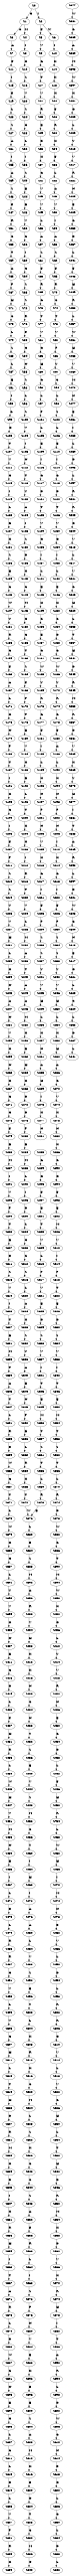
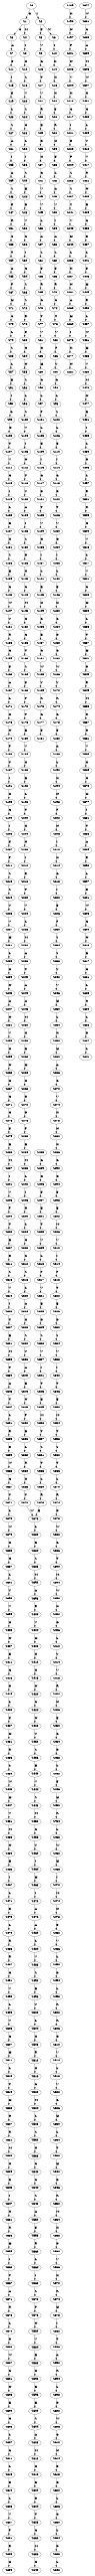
  strict digraph {
    S0
    S1
    S2
    S3
    S4
    S5
    S6
    S7
    S8
    S9
    S10
    S11
    S12
    S13
    S14
    S15
    S16
    S17
    S18
    S19
    S20
    S21
    S22
    S23
    S24
    S25
    S26
    S27
    S28
    S29
    S30
    S31
    S32
    S33
    S34
    S35
    S36
    S37
    S38
    S39
    S40
    S41
    S42
    S43
    S44
    S45
    S46
    S47
    S48
    S49
    S50
    S51
    S52
    S53
    S54
    S55
    S56
    S57
    S58
    S59
    S60
    S61
    S62
    S63
    S64
    S65
    S66
    S67
    S68
    S69
    S70
    S71
    S72
    S73
    S74
    S75
    S76
    S77
    S78
    S79
    S80
    S81
    S82
    S83
    S84
    S85
    S86
    S87
    S88
    S89
    S90
    S91
    S92
    S93
    S94
    S95
    S96
    S97
    S98
    S99
    S100
    S101
    S102
    S103
    S104
    S105
    S106
    S107
    S108
    S109
    S110
    S111
    S112
    S113
    S114
    S115
    S116
    S117
    S118
    S119
    S120
    S121
    S122
    S123
    S124
    S125
    S126
    S127
    S128
    S129
    S130
    S131
    S132
    S133
    S134
    S135
    S136
    S137
    S138
    S139
    S140
    S141
    S142
    S143
    S144
    S145
    S146
    S147
    S148
    S149
    S150
    S151
    S152
    S153
    S154
    S155
    S156
    S157
    S158
    S159
    S160
    S161
    S162
    S163
    S164
    S165
    S166
    S167
    S168
    S169
    S170
    S171
    S172
    S173
    S174
    S175
    S176
    S177
    S178
    S179
    S180
    S181
    S182
    S183
    S184
-   S185
    S186
    S187
    S188
    S189
    S190
    S191
    S192
    S193
    S194
    S195
    S196
    S197
    S198
    S199
    S200
    S201
    S202
    S203
    S204
    S205
    S206
    S207
    S208
    S209
    S210
    S211
    S212
    S213
    S214
    S215
    S216
    S217
    S218
    S219
    S220
    S221
    S222
    S223
    S224
    S225
    S226
    S227
    S228
    S229
    S230
    S231
    S232
    S233
    S234
    S235
    S236
    S237
    S238
    S239
    S240
    S241
    S242
    S243
    S244
    S245
    S246
    S247
    S248
    S249
    S250
    S251
    S252
    S253
    S254
    S255
    S256
    S257
    S258
    S259
    S260
    S261
    S262
    S263
    S264
    S265
    S266
    S267
    S268
    S269
    S270
    S271
    S272
    S273
    S274
    S275
    S276
    S277
    S278
    S279
    S280
    S281
    S282
    S283
    S284
    S286
    S287
    S288
    S285
    S289
    S290
    S291
    S292
    S293
    S294
    S295
    S296
    S297
    S298
    S299
    S300
    S301
    S302
    S303
    S304
    S305
    S306
    S307
    S308
    S309
    S310
    S311
    S312
    S313
    S314
    S315
    S316
    S317
    S318
    S319
    S320
    S321
    S322
    S323
    S324
    S325
    S326
    S327
    S328
    S329
    S330
    S331
    S332
    S333
    S334
    S335
    S336
    S337
    S338
    S339
    S340
    S341
    S342
    S343
    S344
    S345
    S346
    S347
    S348
    S349
    S350
    S351
    S352
    S353
    S354
    S355
    S356
    S357
    S358
    S359
    S360
    S361
    S362
    S363
    S364
    S365
    S366
    S367
    S368
    S369
    S370
    S371
    S372
    S373
    S374
    S375
    S376
    S378
    S379
    S380
    S377
    S381
    S382
    S383
    S384
    S385
    S386
    S387
    S388
    S389
    S390
    S391
    S392
    S393
    S394
    S395
    S396
    S397
    S398
    S399
    S400
    S401
    S402
    S403
    S404
    S405
    S406
    S407
    S408
    S409
    S410
    S411
    S412
    S413
    S414
    S415
    S416
    S417
    S418
    S419
    S420
    S421
    S422
    S423
    S424
    S425
    S426
    S427
    S428
    S429
    S430
    S431
    S432
    S433
    S434
    S435
    S436
    S437
    S438
    S439
    S440
    S441
    S442
    S443
    S444
    S445
    S446
    S447
    S448
    S449
    S450
    S451
    S452
    S453
    n455 [label=S754]
    S455
    S456
    S457
    S458
    S459
    S460
    S461
    S462
    S463
    S464
    S465
    S466
    S467
    S468
    S469
    S470
    S471
    S472
    S473
    S474
    S475
    S476
    S477
    S478
    S479
    S480
    S481
    S482
    S483
    S484
    S485
    S486
    S487
    S488
    S489
    S490
    S491
    S492
    S493
    S494
    S495
    S496
    S497
    S498
    S499
    S500
    S501
    S502
    S503
    S504
    S505
    S506
    S507
    S508
    S509
    S510
    S511
    S512
    S513
    S514
    S515
    S516
    S517
    S518
    S519
    S520
    S521
    S522
    S523
    S524
    S525
    S526
    S527
    S528
    S529
    S530
    S531
    S532
    S533
    S534
    S535
    S536
    S537
    S538
    S539
    S540
    S541
    S542
    S543
    S544
    S545
    S546
    S547
    S548
    S549
    S550
    S551
    S552
    S553
    S554
    S555
    S556
    S557
    S558
    S559
    S560
    S561
    S562
    S563
    S564
    S565
    S566
    S567
    S568
    S569
    S570
    S571
    S572
    S573
    S574
    S575
    S576
    S577
    S578
    S579
    S580
    S581
    S582
    S583
    S584
    S585
    S586
    S587
    S588
    S589
    S590
    S591
    S592
    S593
    S594
    S595
    S596
    S597
    S598
    S599
    S600
    S601
    S602
    S603
    S604
    S605
    S606
    S607
    S608
    S609
    S610
    S611
    S612
    S613
    S614
    S615
    S616
    S617
    S618
    S619
    S620
    S621
    S622
    S623
    S624
    S625
    S626
    S627
    S628
    S629
    S630
    S631
    S632
    S633
    S634
    S635
    S636
    S637
    S638
    S639
    S640
    S641
    S642
    S0 -> S1 [label=Q]
    S0 -> S2 [label=I]
    S1 -> S3 [label=C]
    S1 -> S4 [label=M]
    S2 -> S5 [label=F]
    S2 -> S6 [label=W]
    S3 -> S7 [label=A]
    S4 -> S8 [label=I]
    S5 -> S9 [label=V]
    S6 -> S10 [label=I]
    S7 -> S11 [label=F]
    S8 -> S12 [label=K]
    S9 -> S13 [label=G]
    S10 -> S14 [label=K]
    S11 -> S15 [label=I]
    S12 -> S16 [label=S]
    S13 -> S17 [label=T]
    S14 -> S18 [label=K]
    S15 -> S19 [label=F]
    S16 -> S20 [label=V]
    S17 -> S21 [label=V]
    S18 -> S22 [label=K]
    S19 -> S23 [label=L]
    S20 -> S24 [label=S]
    S21 -> S25 [label=R]
    S22 -> S26 [label=F]
    S23 -> S27 [label=S]
    S24 -> S28 [label=Q]
    S25 -> S29 [label=E]
    S26 -> S30 [label=R]
    S27 -> S31 [label=A]
    S28 -> S32 [label=L]
    S29 -> S33 [label=E]
    S30 -> S34 [label=K]
    S31 -> S35 [label=I]
    S32 -> S36 [label=I]
    S33 -> S37 [label=K]
    S34 -> S38 [label=F]
    S35 -> S39 [label=A]
    S36 -> S40 [label=S]
    S37 -> S41 [label=G]
    S38 -> S42 [label=L]
    S39 -> S43 [label=S]
    S40 -> S44 [label=E]
    S41 -> S45 [label=V]
    S42 -> S46 [label=A]
    S43 -> S47 [label=F]
    S44 -> S48 [label=E]
    S45 -> S49 [label=V]
    S46 -> S50 [label=V]
    S47 -> S51 [label=R]
    S48 -> S52 [label=V]
    S49 -> S53 [label=L]
    S50 -> S54 [label=I]
    S51 -> S55 [label=G]
    S52 -> S56 [label=G]
    S53 -> S57 [label=A]
    S54 -> S58 [label=A]
    S55 -> S59 [label=T]
    S56 -> S60 [label=I]
    S57 -> S61 [label=S]
    S58 -> S62 [label=S]
    S59 -> S63 [label=A]
    S60 -> S64 [label=G]
    S61 -> S65 [label=F]
    S62 -> S66 [label=F]
    S63 -> S67 [label=P]
    S64 -> S68 [label=S]
    S65 -> S69 [label=R]
    S66 -> S70 [label=R]
    S67 -> S71 [label=H]
    S68 -> S72 [label=S]
    S69 -> S73 [label=G]
    S70 -> S74 [label=G]
    S71 -> S75 [label=G]
    S72 -> S76 [label=R]
    S73 -> S77 [label=T]
    S74 -> S78 [label=T]
    S75 -> S79 [label=L]
    S76 -> S80 [label=F]
    S77 -> S81 [label=V]
    S78 -> S82 [label=V]
    S79 -> S83 [label=S]
    S80 -> S84 [label=Q]
    S81 -> S85 [label=Q]
    S82 -> S86 [label=P]
    S83 -> S87 [label=L]
    S84 -> S88 [label=N]
    S85 -> S89 [label=H]
    S86 -> S90 [label=Y]
    S87 -> S91 [label=E]
    S88 -> S92 [label=S]
    S89 -> S93 [label=G]
    S90 -> S94 [label=G]
    S91 -> S95 [label=I]
    S92 -> S96 [label=L]
    S93 -> S97 [label=L]
    S94 -> S98 [label=L]
    S95 -> S99 [label=G]
    S96 -> S100 [label=S]
    S97 -> S101 [label=P]
    S98 -> S102 [label=S]
    S99 -> S103 [label=D]
    S100 -> S104 [label=V]
    S101 -> S105 [label=L]
    S102 -> S106 [label=L]
    S103 -> S107 [label=T]
    S104 -> S108 [label=I]
    S105 -> S109 [label=E]
    S106 -> S110 [label=E]
    S107 -> S111 [label=V]
    S108 -> S112 [label=N]
    S109 -> S113 [label=I]
    S110 -> S114 [label=I]
    S111 -> S115 [label=Q]
    S112 -> S116 [label=T]
    S113 -> S117 [label=G]
    S114 -> S118 [label=G]
    S115 -> S119 [label=I]
    S116 -> S120 [label=Y]
    S117 -> S121 [label=D]
    S118 -> S122 [label=D]
    S119 -> S123 [label=L]
    S120 -> S124 [label=A]
    S121 -> S125 [label=T]
    S122 -> S126 [label=T]
    S123 -> S127 [label=E]
    S124 -> S128 [label=I]
    S125 -> S129 [label=V]
    S126 -> S130 [label=V]
    S127 -> S131 [label=K]
    S128 -> S132 [label=S]
    S129 -> S133 [label=Q]
    S130 -> S134 [label=Q]
    S131 -> S135 [label=S]
    S132 -> S136 [label=D]
    S133 -> S137 [label=I]
    S134 -> S138 [label=I]
    S135 -> S139 [label=E]
    S136 -> S140 [label=K]
    S137 -> S141 [label=L]
    S138 -> S142 [label=L]
    S139 -> S143 [label=G]
    S140 -> S144 [label=G]
    S141 -> S145 [label=E]
    S142 -> S146 [label=E]
    S143 -> S147 [label=W]
    S144 -> S148 [label=M]
    S145 -> S149 [label=K]
    S146 -> S150 [label=K]
    S147 -> S151 [label=Y]
    S148 -> S152 [label=Q]
    S149 -> S153 [label=C]
    S150 -> S154 [label=C]
    S151 -> S155 [label=R]
    S152 -> S156 [label=G]
    S153 -> S157 [label=E]
    S154 -> S158 [label=D]
    S155 -> S159 [label=G]
    S156 -> S160 [label=T]
    S157 -> S161 [label=G]
    S158 -> S162 [label=G]
    S159 -> S163 [label=F]
    S160 -> S164 [label=S]
    S161 -> S165 [label=W]
    S162 -> S166 [label=W]
    S163 -> S167 [label=A]
    S164 -> S168 [label=F]
    S165 -> S169 [label=Y]
    S166 -> S170 [label=Y]
    S167 -> S171 [label=L]
    S168 -> S172 [label=P]
    S169 -> S173 [label=R]
    S170 -> S174 [label=R]
    S171 -> S175 [label=K]
    S172 -> S176 [label=T]
    S173 -> S177 [label=G]
    S174 -> S178 [label=G]
    S175 -> S179 [label=N]
    S176 -> S180 [label=E]
    S177 -> S181 [label=F]
    S178 -> S182 [label=F]
    S179 -> S183 [label=P]
    S180 -> S184 [label=V]
-   S181 -> S185 [label=I]
    S182 -> S186 [label=A]
    S183 -> S187 [label=T]
    S184 -> S188 [label=K]
-   S185 -> S189 [label=L]
    S186 -> S190 [label=L]
    S187 -> S191 [label=I]
    S188 -> S192 [label=E]
    S189 -> S193 [label=K]
    S190 -> S194 [label=K]
    S191 -> S195 [label=K]
    S192 -> S196 [label=L]
    S193 -> S197 [label=N]
    S194 -> S198 [label=N]
    S195 -> S199 [label=G]
    S196 -> S200 [label=T]
    S197 -> S201 [label=P]
    S198 -> S202 [label=P]
    S199 -> S203 [label=I]
    S200 -> S204 [label=K]
    S201 -> S205 [label=N]
    S202 -> S206 [label=N]
    S203 -> S207 [label=F]
    S204 -> S208 [label=K]
    S205 -> S209 [label=V]
    S206 -> S210 [label=I]
    S207 -> S211 [label=P]
    S208 -> S212 [label=I]
    S209 -> S213 [label=K]
    S210 -> S214 [label=K]
    S211 -> S215 [label=S]
    S212 -> S216 [label=R]
    S213 -> S217 [label=G]
    S214 -> S218 [label=G]
    S215 -> S219 [label=S]
    S216 -> S220 [label=T]
    S217 -> S221 [label=I]
    S218 -> S222 [label=I]
    S219 -> S223 [label=Y]
    S220 -> S224 [label=V]
    S221 -> S225 [label=F]
    S222 -> S226 [label=F]
    S223 -> S227 [label=V]
    S224 -> S228 [label=L]
    S225 -> S229 [label=P]
    S226 -> S230 [label=P]
    S227 -> S231 [label=H]
    S228 -> S232 [label=M]
    S229 -> S233 [label=S]
    S230 -> S234 [label=S]
    S231 -> S235 [label=L]
    S232 -> S236 [label=A]
    S233 -> S237 [label=S]
    S234 -> S238 [label=S]
    S235 -> S239 [label=K]
    S236 -> S240 [label=T]
    S237 -> S241 [label=Y]
    S238 -> S242 [label=Y]
    S239 -> S243 [label=N]
    S240 -> S244 [label=A]
    S241 -> S245 [label=V]
    S242 -> S246 [label=V]
    S243 -> S247 [label=A]
    S244 -> S248 [label=A]
    S245 -> S249 [label=H]
    S246 -> S250 [label=H]
    S247 -> S251 [label=N]
    S248 -> S252 [label=M]
    S249 -> S253 [label=L]
    S250 -> S254 [label=L]
    S251 -> S255 [label=V]
    S252 -> S256 [label=K]
    S253 -> S257 [label=K]
    S254 -> S258 [label=K]
    S255 -> S259 [label=K]
    S256 -> S260 [label=E]
    S257 -> S261 [label=N]
    S258 -> S262 [label=H]
    S259 -> S263 [label=N]
    S260 -> S264 [label=H]
    S261 -> S265 [label=A]
    S262 -> S266 [label=A]
    S263 -> S267 [label=K]
    S264 -> S268 [label=K]
    S265 -> S269 [label=H]
    S266 -> S270 [label=G]
    S267 -> S271 [label=G]
    S268 -> S272 [label=D]
    S269 -> S273 [label=I]
    S270 -> S274 [label=V]
    S271 -> S275 [label=Q]
    S272 -> S276 [label=D]
    S273 -> S277 [label=K]
    S274 -> S278 [label=K]
    S275 -> S279 [label=F]
    S276 -> S280 [label=P]
    S277 -> S281 [label=N]
    S278 -> S282 [label=N]
    S279 -> S283 [label=E]
    S280 -> S284 [label=E]
    S282 -> S286 [label=K]
    S283 -> S287 [label=M]
    S284 -> S288 [label=M]
    S286 -> S290 [label=G]
    S287 -> S291 [label=I]
    S288 -> S292 [label=L]
    S285 -> S289 [label=G]
    S289 -> S293 [label=Q]
    S290 -> S294 [label=Q]
    S291 -> S295 [label=V]
    S292 -> S296 [label=I]
    S293 -> S297 [label=F]
    S294 -> S298 [label=F]
    S295 -> S299 [label=P]
    S296 -> S300 [label=D]
    S297 -> S301 [label=E]
    S298 -> S302 [label=E]
    S299 -> S303 [label=T]
    S300 -> S304 [label=L]
    S301 -> S305 [label=T]
    S302 -> S306 [label=M]
    S303 -> S307 [label=E]
    S304 -> S308 [label=Q]
    S305 -> S309 [label=V]
    S306 -> S310 [label=V]
    S307 -> S311 [label=D]
    S308 -> S312 [label=C]
    S309 -> S313 [label=L]
    S310 -> S314 [label=I]
    S311 -> S315 [label=S]
    S312 -> S316 [label=S]
    S313 -> S317 [label=P]
    S314 -> S318 [label=P]
    S315 -> S319 [label=V]
    S316 -> S320 [label=L]
    S317 -> S321 [label=V]
    S318 -> S322 [label=T]
    S319 -> S323 [label=I]
    S320 -> S324 [label=A]
    S321 -> S325 [label=E]
    S322 -> S326 [label=E]
    S323 -> S327 [label=T]
    S324 -> S328 [label=K]
    S325 -> S329 [label=D]
    S326 -> S330 [label=D]
    S327 -> S331 [label=E]
    S328 -> S332 [label=S]
    S329 -> S333 [label=S]
    S330 -> S334 [label=S]
    S331 -> S335 [label=M]
    S332 -> S336 [label=Y]
    S333 -> S337 [label=V]
    S334 -> S338 [label=V]
    S335 -> S339 [label=T]
    S336 -> S340 [label=A]
    S337 -> S341 [label=I]
    S338 -> S342 [label=I]
    S339 -> S343 [label=A]
    S340 -> S344 [label=E]
    S341 -> S345 [label=T]
    S342 -> S346 [label=T]
    S343 -> S347 [label=T]
    S344 -> S348 [label=N]
    S345 -> S349 [label=E]
    S346 -> S350 [label=E]
    S347 -> S351 [label=L]
    S348 -> S352 [label=P]
    S349 -> S353 [label=M]
    S350 -> S354 [label=M]
    S351 -> S355 [label=R]
    S352 -> S356 [label=E]
    S353 -> S357 [label=T]
    S354 -> S358 [label=T]
    S355 -> S359 [label=D]
    S356 -> S360 [label=L]
    S357 -> S361 [label=S]
    S358 -> S362 [label=S]
    S359 -> S363 [label=W]
    S360 -> S364 [label=R]
    S361 -> S365 [label=T]
    S362 -> S366 [label=T]
    S363 -> S367 [label=G]
    S364 -> S368 [label=K]
    S365 -> S369 [label=L]
    S366 -> S370 [label=L]
    S367 -> S371 [label=T]
    S368 -> S372 [label=T]
    S369 -> S373 [label=R]
    S370 -> S374 [label=R]
    S371 -> S375 [label=L]
    S372 -> S376 [label=W]
    S373 -> S376 [label=E]
    S374 -> S378 [label=D]
    S375 -> S379 [label=W]
    S376 -> S380 [label=L]
    S378 -> S382 [label=W]
    S379 -> S383 [label=K]
    S380 -> S384 [label=E]
    S377 -> S381 [label=W]
    S381 -> S385 [label=G]
    S382 -> S386 [label=G]
    S383 -> S387 [label=Q]
    S384 -> S388 [label=S]
    S385 -> S389 [label=A]
    S386 -> S390 [label=T]
    S387 -> S391 [label=L]
    S388 -> S392 [label=M]
    S389 -> S393 [label=M]
    S390 -> S394 [label=M]
    S391 -> S395 [label=Y]
    S392 -> S396 [label=A]
    S393 -> S397 [label=W]
    S394 -> S398 [label=W]
    S395 -> S399 [label=V]
    S396 -> S400 [label=R]
    S397 -> S401 [label=K]
    S398 -> S402 [label=K]
    S399 -> S403 [label=K]
    S400 -> S404 [label=V]
    S401 -> S405 [label=Q]
    S402 -> S406 [label=Q]
    S403 -> S407 [label=N]
    S404 -> S408 [label=H]
    S405 -> S409 [label=L]
    S406 -> S410 [label=L]
    S407 -> S411 [label=E]
    S408 -> S412 [label=K]
    S409 -> S413 [label=Y]
    S410 -> S414 [label=Y]
    S411 -> S415 [label=G]
    S412 -> S416 [label=K]
    S413 -> S417 [label=V]
    S414 -> S418 [label=V]
    S415 -> S419 [label=D]
    S416 -> S420 [label=N]
    S417 -> S421 [label=R]
    S418 -> S422 [label=R]
    S419 -> S423 [label=L]
    S420 -> S424 [label=G]
    S421 -> S425 [label=N]
    S422 -> S426 [label=N]
    S423 -> S427 [label=F]
    S424 -> S428 [label=N]
    S425 -> S429 [label=E]
    S426 -> S430 [label=E]
    S427 -> S431 [label=H]
    S428 -> S432 [label=Y]
    S429 -> S433 [label=G]
    S430 -> S434 [label=G]
    S431 -> S435 [label=R]
    S432 -> S436 [label=S]
    S433 -> S437 [label=D]
    S434 -> S438 [label=D]
    S435 -> S439 [label=L]
    S436 -> S440 [label=E]
    S437 -> S441 [label=L]
    S438 -> S442 [label=L]
    S439 -> S443 [label=W]
    S440 -> S444 [label=V]
    S441 -> S445 [label=F]
    S442 -> S446 [label=F]
    S443 -> S447 [label=H]
    S444 -> S448 [label=S]
    S445 -> S449 [label=H]
    S446 -> S450 [label=H]
    S447 -> S451 [label=V]
    S448 -> S452 [label=M]
    S449 -> S453 [label=R]
    S450 -> n455 [label=R]
    S451 -> S455 [label=M]
    S452 -> S456 [label=C]
    S453 -> S457 [label=L]
    n455 -> S458 [label=L]
    S455 -> S459 [label=N]
    S456 -> S460 [label=Y]
    S457 -> S461 [label=W]
    S458 -> S462 [label=W]
    S459 -> S463 [label=E]
    S460 -> S464 [label=I]
    S461 -> S465 [label=H]
    S462 -> S466 [label=H]
    S463 -> S467 [label=I]
    S464 -> S468 [label=H]
    S465 -> S469 [label=V]
    S466 -> S470 [label=I]
    S467 -> S471 [label=L]
    S468 -> S472 [label=I]
    S469 -> S473 [label=M]
    S470 -> S474 [label=M]
    S471 -> S475 [label=D]
    S472 -> S476 [label=A]
    S473 -> S477 [label=N]
    S474 -> S478 [label=N]
    S475 -> S479 [label=L]
    S476 -> S480 [label=A]
    S477 -> S481 [label=E]
    S478 -> S482 [label=E]
    S479 -> S483 [label=R]
    S480 -> S484 [label=L]
    S481 -> S485 [label=I]
    S482 -> S486 [label=V]
    S483 -> S487 [label=R]
    S484 -> S488 [label=V]
    S485 -> S489 [label=L]
    S486 -> S490 [label=L]
    S487 -> S491 [label=Q]
    S488 -> S492 [label=S]
    S489 -> S493 [label=D]
    S490 -> S494 [label=D]
    S491 -> S495 [label=V]
    S492 -> S496 [label=E]
    S493 -> S497 [label=L]
    S494 -> S498 [label=L]
    S495 -> S499 [label=L]
    S496 -> S500 [label=Y]
    S497 -> S501 [label=R]
    S498 -> S502 [label=R]
    S499 -> S503 [label=V]
    S500 -> S504 [label=L]
    S501 -> S505 [label=R]
    S502 -> S506 [label=R]
    S503 -> S507 [label=G]
    S504 -> S508 [label=K]
    S505 -> S509 [label=Q]
    S506 -> S510 [label=Q]
    S507 -> S511 [label=H]
    S508 -> S512 [label=R]
    S509 -> S513 [label=V]
    S510 -> S514 [label=V]
    S511 -> S515 [label=L]
    S512 -> S516 [label=K]
    S513 -> S517 [label=L]
    S514 -> S518 [label=L]
    S515 -> S519 [label=T]
    S516 -> S520 [label=G]
    S517 -> S521 [label=V]
    S518 -> S522 [label=V]
    S519 -> S523 [label=H]
    S520 -> S524 [label=M]
    S521 -> S525 [label=G]
    S522 -> S526 [label=G]
    S523 -> S527 [label=D]
    S524 -> S528 [label=L]
    S525 -> S529 [label=H]
    S526 -> S530 [label=H]
    S527 -> S531 [label=R]
    S528 -> S532 [label=S]
    S529 -> S533 [label=L]
    S530 -> S534 [label=L]
    S531 -> S535 [label=M]
    S532 -> S536 [label=K]
    S533 -> S537 [label=T]
    S534 -> S538 [label=T]
    S535 -> S539 [label=K]
    S536 -> S540 [label=G]
    S537 -> S541 [label=H]
    S538 -> S542 [label=H]
    S539 -> S543 [label=D]
    S540 -> S544 [label=C]
    S541 -> S545 [label=D]
    S542 -> S546 [label=D]
    S543 -> S547 [label=I]
    S544 -> S548 [label=S]
    S545 -> S549 [label=R]
    S546 -> S550 [label=R]
    S547 -> S551 [label=K]
    S548 -> S552 [label=A]
    S549 -> S553 [label=M]
    S550 -> S554 [label=M]
    S551 -> S555 [label=R]
    S552 -> S556 [label=F]
    S553 -> S557 [label=R]
    S554 -> S558 [label=K]
    S555 -> S559 [label=H]
    S556 -> S560 [label=R]
    S557 -> S561 [label=D]
    S558 -> S562 [label=D]
    S559 -> S563 [label=I]
    S560 -> S564 [label=L]
    S561 -> S565 [label=V]
    S562 -> S566 [label=V]
    S563 -> S567 [label=T]
    S564 -> S568 [label=I]
    S565 -> S569 [label=K]
    S566 -> S570 [label=K]
    S567 -> S571 [label=A]
    S568 -> S572 [label=S]
-   S569 -> S573 [label=Y]
+   S569 -> S573 [label=Q]
    S570 -> S574 [label=R]
    S571 -> S575 [label=R]
    S572 -> S576 [label=P]
    S573 -> S577 [label=H]
    S574 -> S578 [label=H]
    S575 -> S579 [label=L]
    S576 -> S580 [label=N]
    S577 -> S581 [label=I]
    S578 -> S582 [label=I]
    S579 -> S583 [label=D]
    S580 -> S584 [label=V]
    S581 -> S585 [label=T]
    S582 -> S586 [label=T]
    S583 -> S587 [label=W]
    S584 -> S588 [label=E]
    S585 -> S589 [label=A]
    S586 -> S590 [label=A]
    S587 -> S591 [label=G]
    S588 -> S592 [label=K]
    S589 -> S593 [label=R]
    S590 -> S594 [label=R]
    S591 -> S595 [label=N]
    S592 -> S596 [label=E]
    S593 -> S597 [label=L]
    S594 -> S598 [label=L]
    S595 -> S599 [label=E]
    S596 -> S600 [label=E]
    S597 -> S601 [label=D]
    S598 -> S602 [label=D]
    S599 -> S603 [label=Q]
    S600 -> S604 [label=S]
    S601 -> S605 [label=W]
    S602 -> S606 [label=W]
    S603 -> S607 [label=L]
    S604 -> S608 [label=A]
    S605 -> S609 [label=G]
    S606 -> S610 [label=G]
    S607 -> S611 [label=G]
    S608 -> S612 [label=M]
    S609 -> S613 [label=N]
    S610 -> S614 [label=N]
    S611 -> S615 [label=L]
    S612 -> S616 [label=K]
    S613 -> S617 [label=E]
    S614 -> S618 [label=E]
    S615 -> S619 [label=D]
    S616 -> S620 [label=E]
    S617 -> S621 [label=Q]
    S618 -> S622 [label=Q]
    S619 -> S623 [label=L]
    S620 -> S624 [label=D]
    S621 -> S625 [label=L]
    S622 -> S626 [label=L]
    S623 -> S627 [label=V]
    S624 -> S628 [label=T]
    S625 -> S629 [label=C]
    S626 -> S630 [label=G]
    S627 -> S631 [label=P]
    S628 -> S632 [label=G]
    S629 -> S633 [label=L]
    S630 -> S634 [label=L]
    S631 -> S635 [label=R]
    S632 -> S636 [label=M]
    S633 -> S637 [label=D]
    S634 -> S638 [label=D]
    S635 -> S639 [label=K]
    S636 -> S640 [label=Q]
    S637 -> S641 [label=L]
    S638 -> S642 [label=L]
  }
